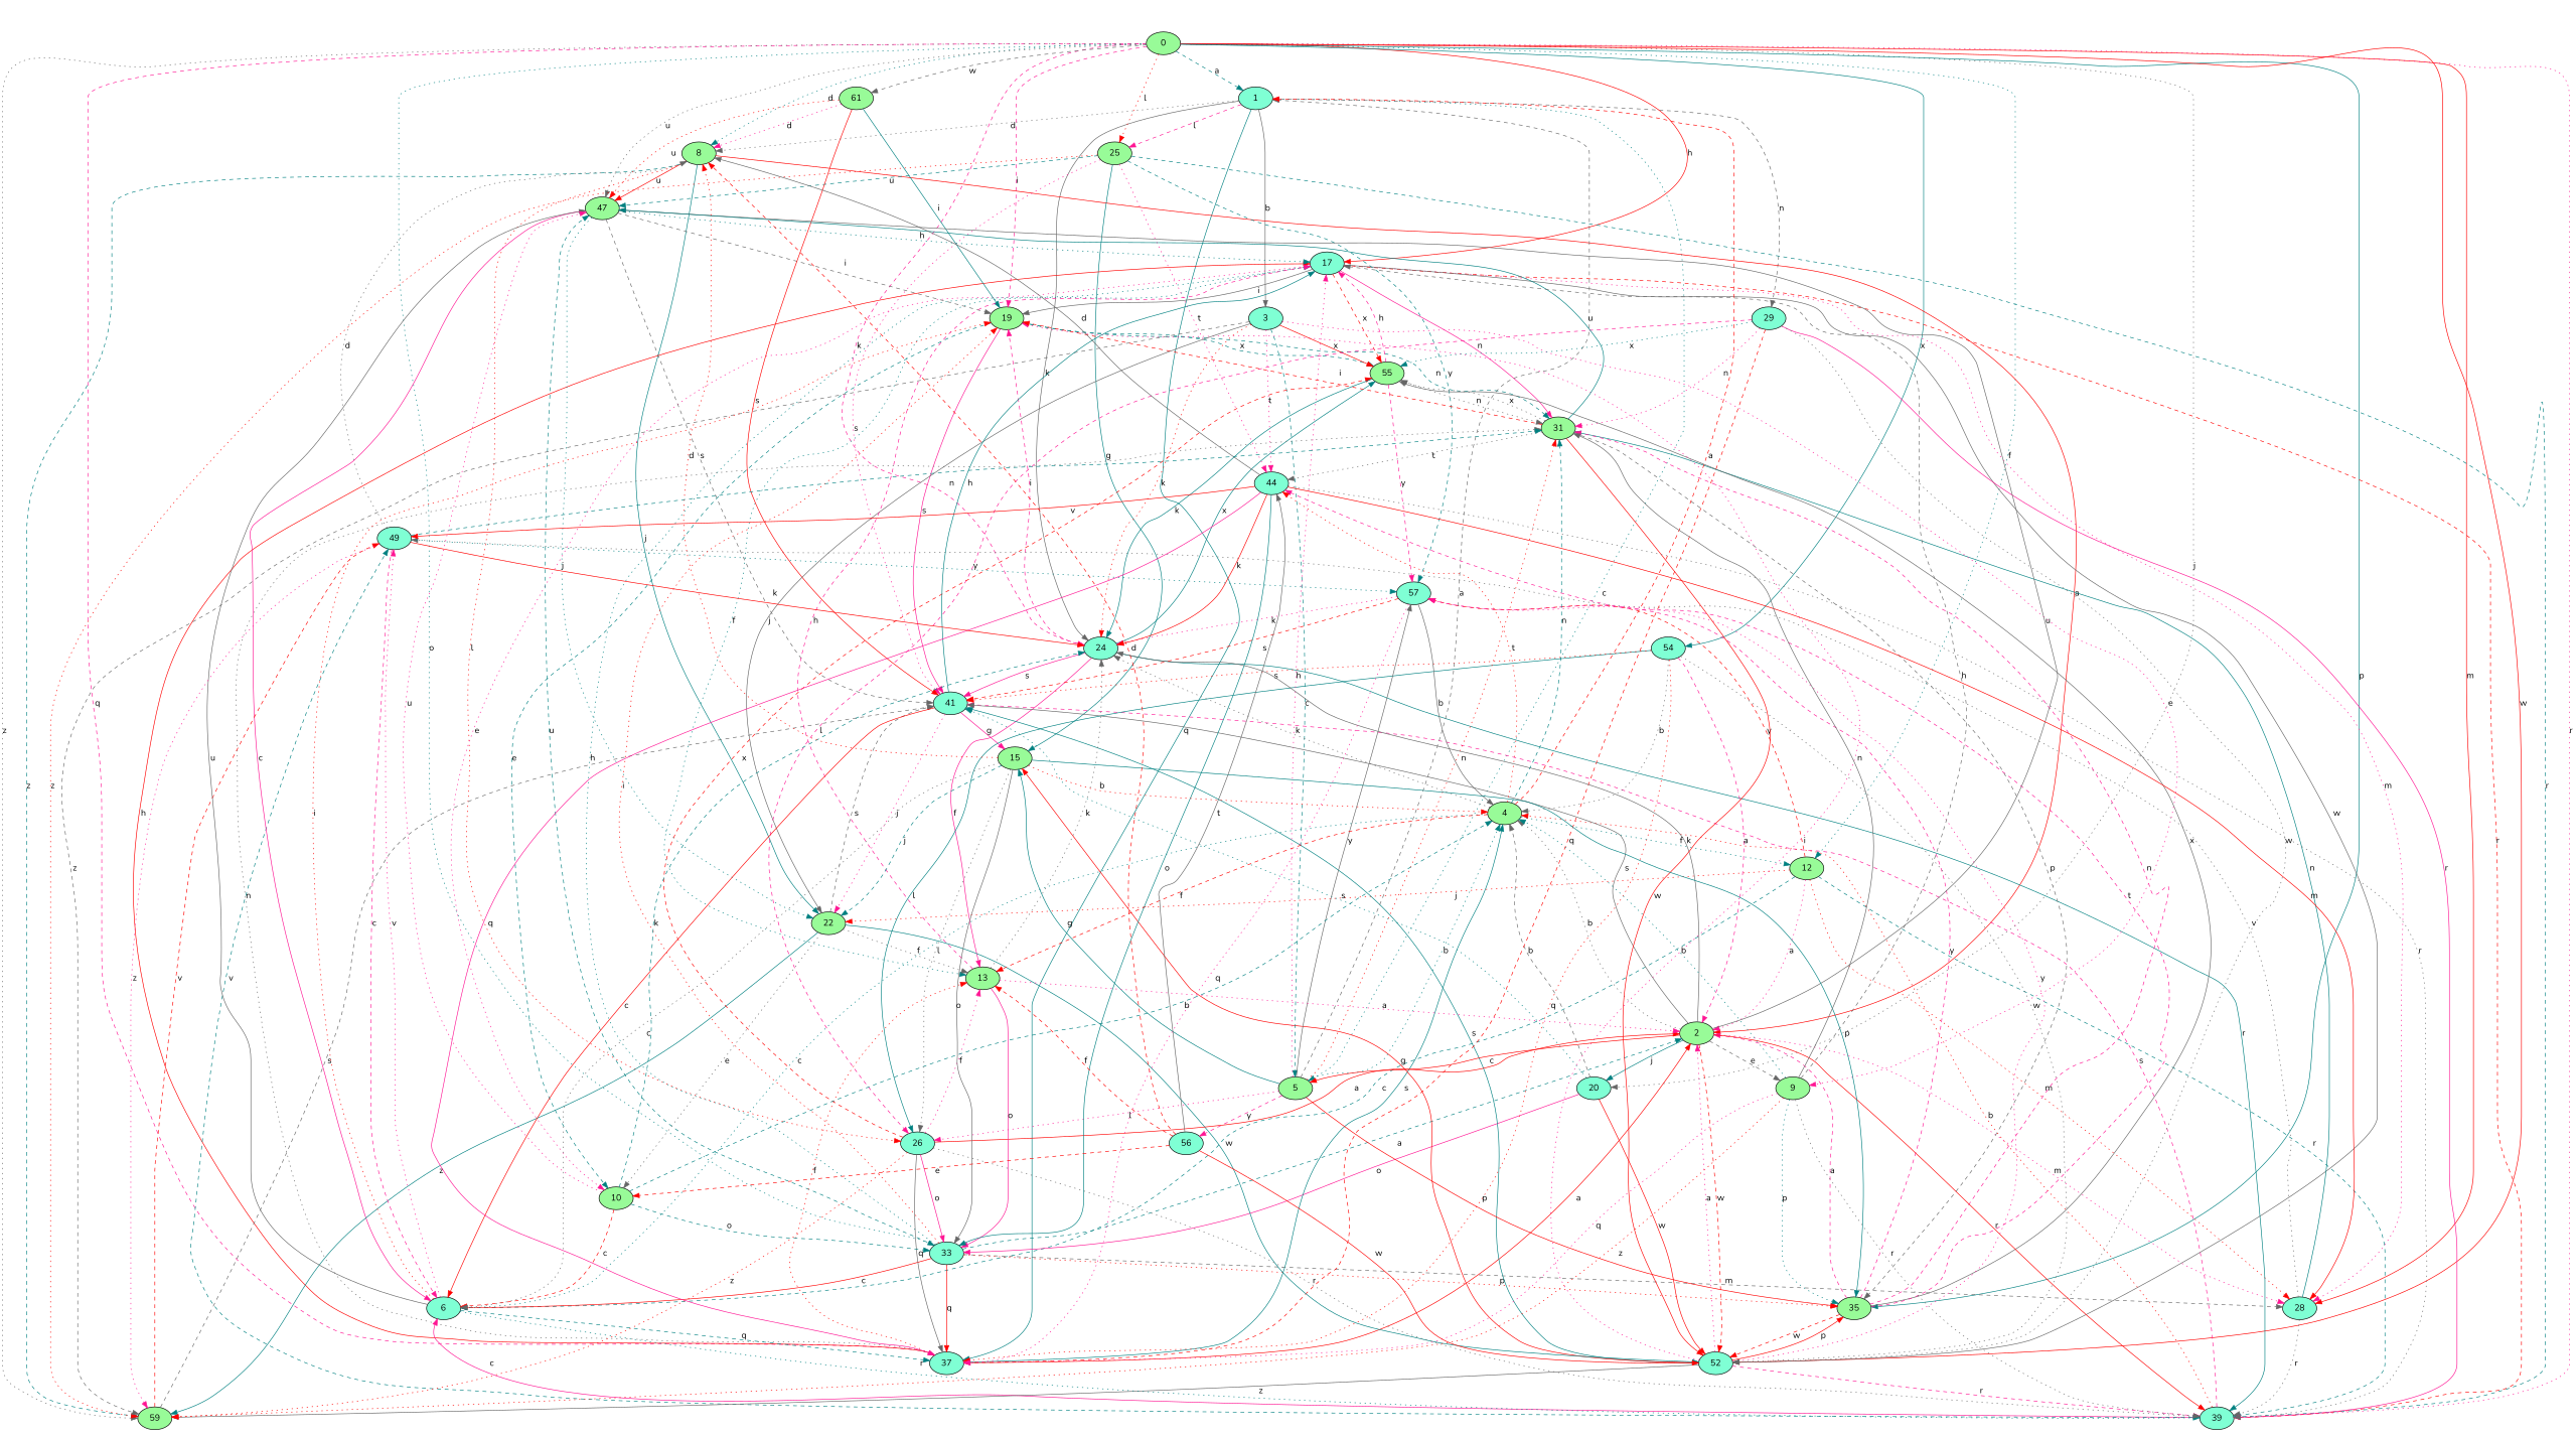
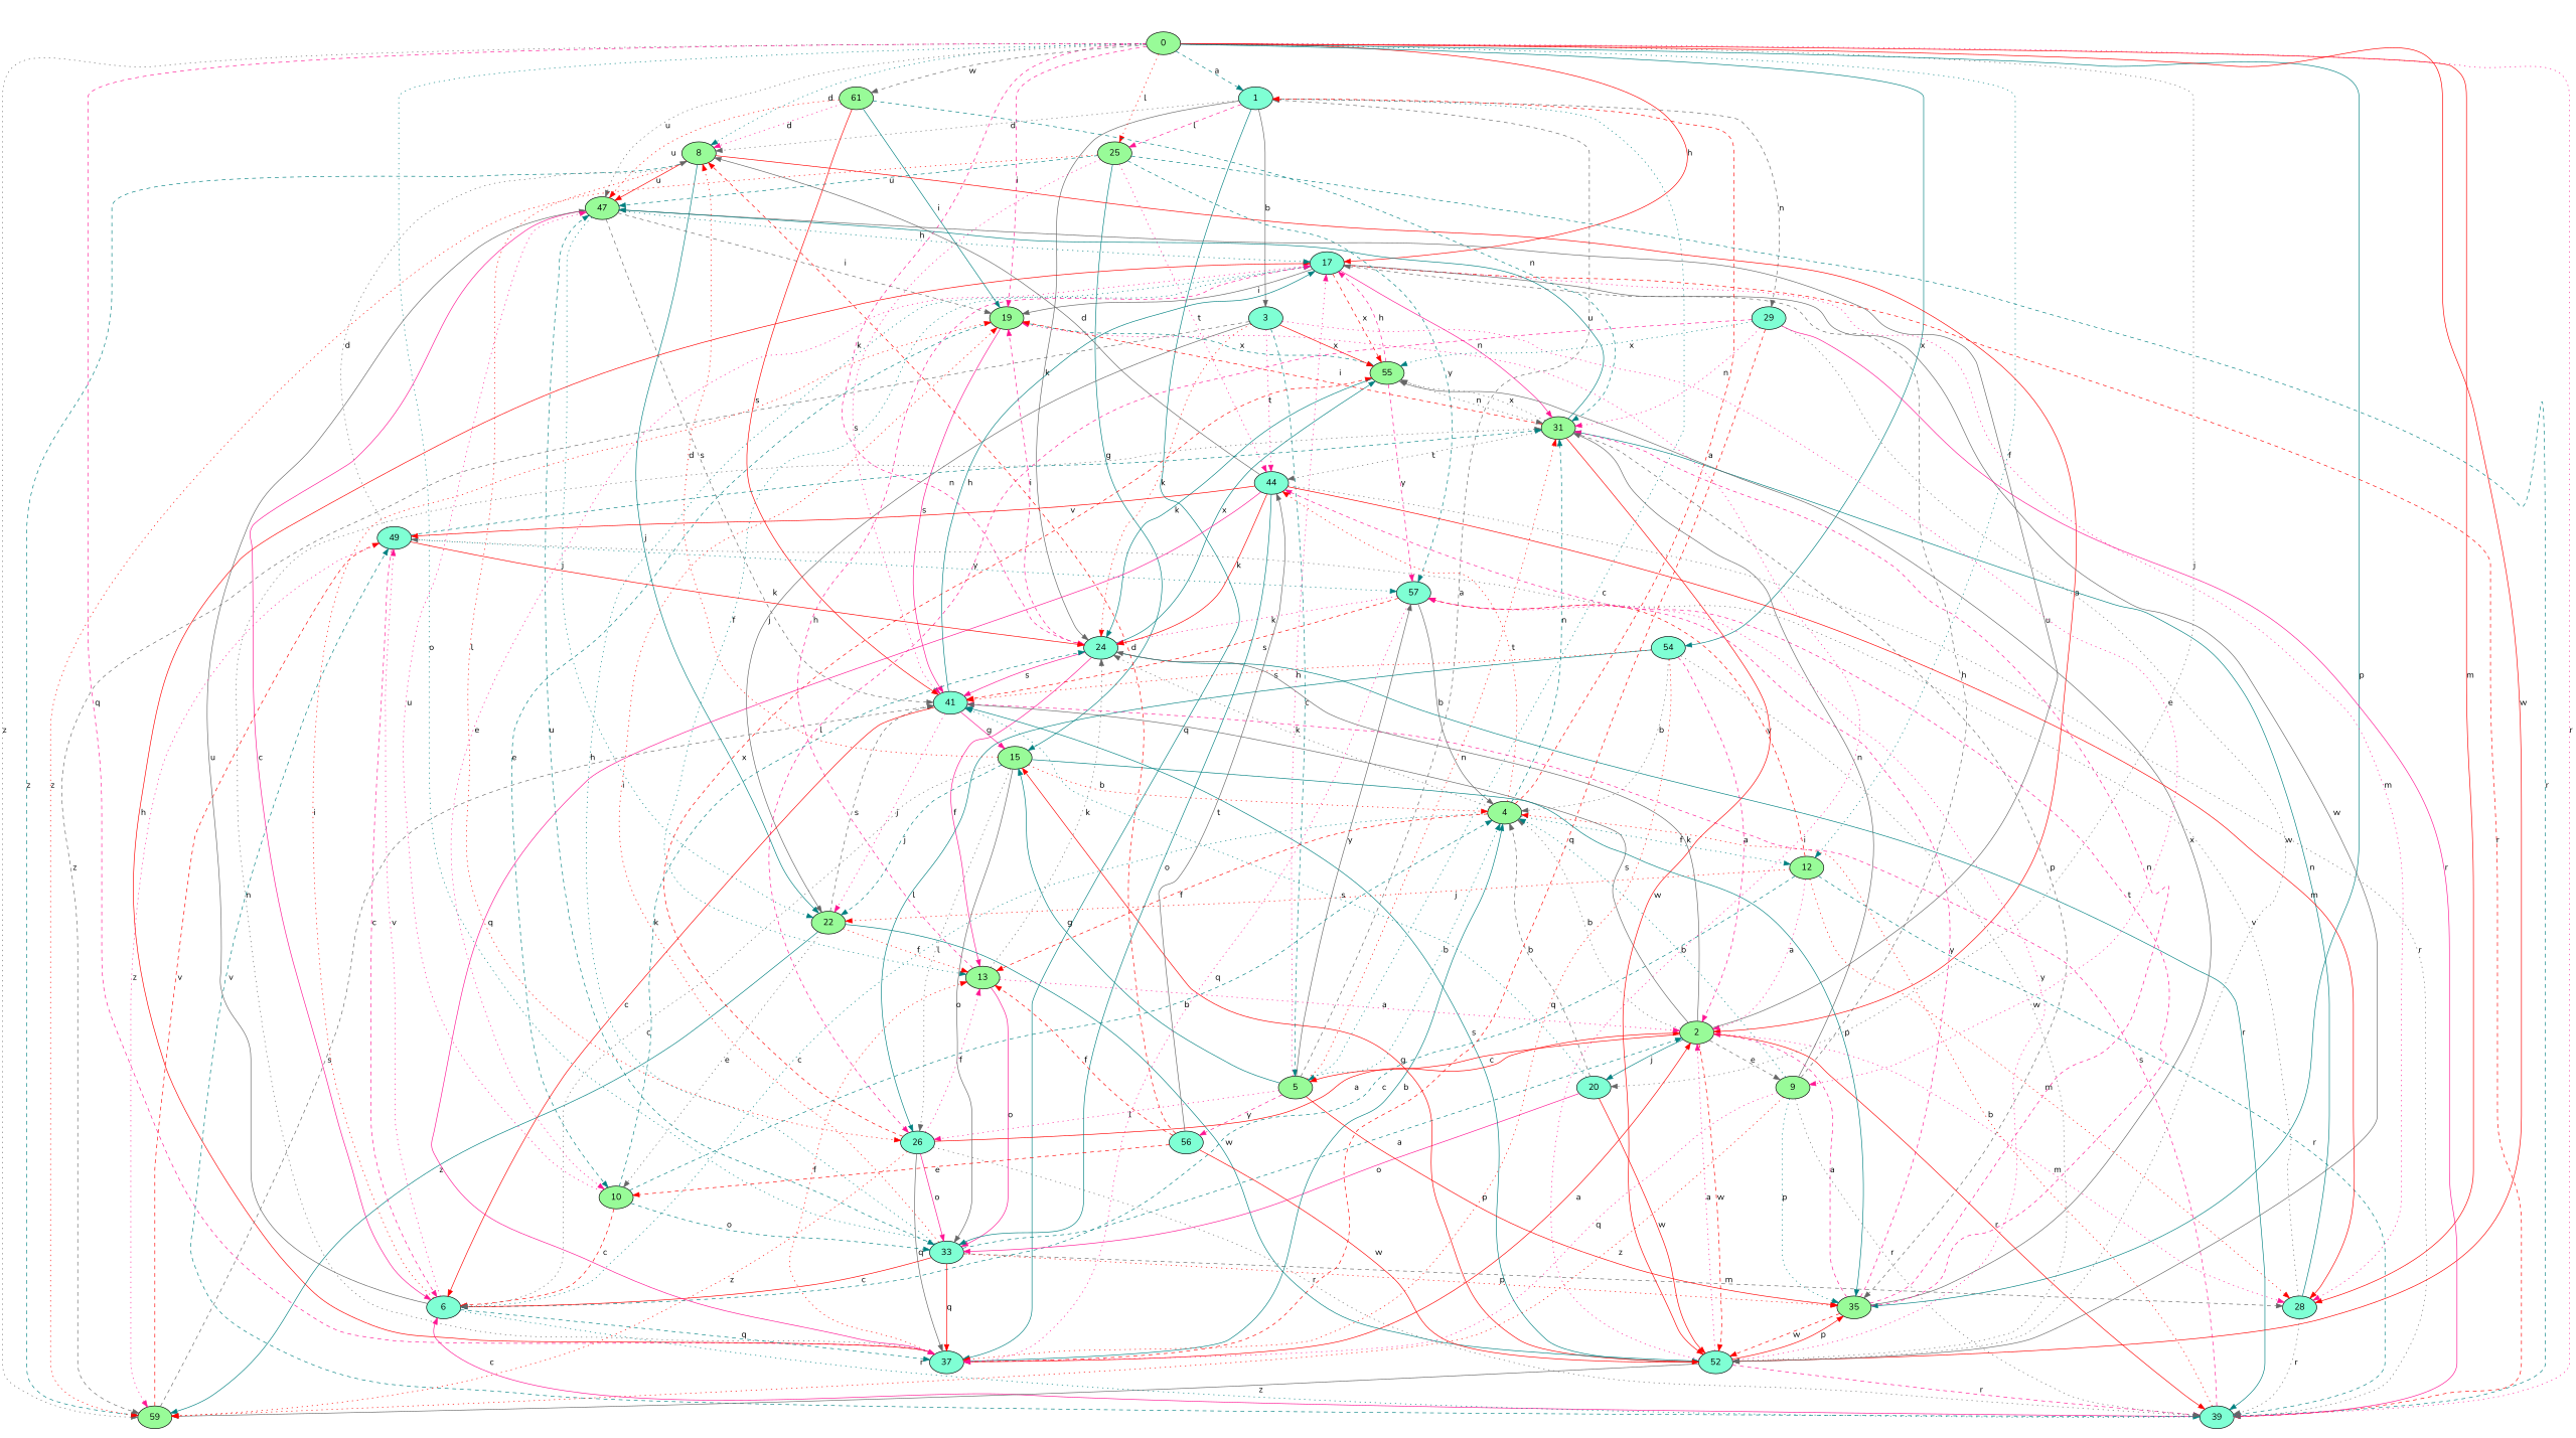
  strict digraph {
    fontname=Nunito
    node [fillcolor=aquamarine fontname=Nunito style=filled]
    edge [color=red fontname=Nunito style=dotted]
    1
    0 [fillcolor=palegreen]
    8 [fillcolor=palegreen]
    12 [fillcolor=palegreen]
    17
    19 [fillcolor=palegreen]
    20
    24
    25 [fillcolor=palegreen]
    28
    33
    35 [fillcolor=palegreen]
    37
    39
    47 [fillcolor=palegreen]
    n16 [fillcolor=palegreen label=61]
    52
    54
    59 [fillcolor=palegreen]
    3
    5 [fillcolor=palegreen]
    29
    2 [fillcolor=palegreen]
    22 [fillcolor=palegreen]
    26
    6
    57
    55 [fillcolor=palegreen]
    13 [fillcolor=palegreen]
    31 [fillcolor=palegreen]
    10 [fillcolor=palegreen]
    41
    4 [fillcolor=palegreen]
    44
    15 [fillcolor=palegreen]
    49
    9 [fillcolor=palegreen]
    56
    1 -> 8 [color=gray40 label=d]
    1 -> 24 [color=gray40 label=k style=solid]
    1 -> 25 [color=deeppink label=l style=dashed]
    1 -> 37 [color=teal label=q style=solid]
    1 -> 3 [color=gray40 label=b style=solid]
    1 -> 5 [color=teal label=c]
    1 -> 29 [color=gray40 label=n style=dashed]
    0 -> 1 [color=teal label=a style=dashed]
    0 -> 8 [color=teal label=d]
    0 -> 12 [color=teal label=f]
    0 -> 17 [label=h style=solid]
    0 -> 19 [color=deeppink label=i style=dashed]
    0 -> 20 [color=gray40 label=j]
    0 -> 24 [color=deeppink label=k style=dashed]
    0 -> 25 [label=l]
    0 -> 28 [label=m style=solid]
    0 -> 33 [color=teal label=o]
    0 -> 35 [color=teal label=p style=solid]
    0 -> 37 [color=deeppink label=q style=dashed]
    0 -> 39 [color=deeppink label=r]
    0 -> 47 [color=gray40 label=u]
    0 -> n16 [color=gray40 label=w style=dashed]
    0 -> 52 [label=w style=solid]
    0 -> 54 [color=teal label=x style=solid]
    0 -> 59 [color=gray40 label=z]
    8 -> 47 [label=u style=solid]
    8 -> 59 [color=teal label=z style=dashed]
    8 -> 2 [label=a style=solid]
    8 -> 22 [color=teal label=j style=solid]
    8 -> 26 [label=l]
    12 -> 28 [label=m]
    12 -> 39 [color=teal label=r style=dashed]
    12 -> 2 [color=deeppink label=a]
    12 -> 22 [label=j]
    12 -> 6 [color=teal label=c style=dashed]
    12 -> 57 [label=y style=dashed]
    17 -> 19 [color=gray40 label=i style=solid]
    17 -> 28 [color=deeppink label=m]
    17 -> 39 [label=r style=dashed]
    17 -> 52 [color=gray40 label=w style=solid]
    17 -> 55 [label=x style=dashed]
    17 -> 13 [color=teal label=f]
    17 -> 31 [color=deeppink label=n style=solid]
    17 -> 10 [color=deeppink label=e]
    19 -> 55 [color=teal label=x style=dashed]
-   19 -> 31 [color=teal label=n style=dashed]
+   n16 -> 31 [color=teal label=n style=dashed]
    19 -> 10 [color=teal label=e style=dashed]
    19 -> 41 [color=deeppink label=s style=solid]
    20 -> 33 [color=deeppink label=o style=solid]
    20 -> 52 [label=w style=solid]
    20 -> 41 [color=teal label=s]
    20 -> 4 [color=gray40 label=b style=dashed]
    24 -> 19 [color=deeppink label=i style=dashed]
    24 -> 39 [color=teal label=r style=solid]
    24 -> 55 [color=teal label=x style=solid]
    24 -> 13 [color=deeppink label=f style=solid]
    24 -> 41 [color=deeppink label=s style=solid]
    25 -> 39 [color=teal label=r style=dashed]
    25 -> 47 [color=teal label=u style=dashed]
    25 -> 59 [label=z]
    25 -> 57 [color=teal label=y style=dashed]
    25 -> 41 [color=deeppink label=s]
    25 -> 44 [color=deeppink label=t]
    25 -> 15 [color=teal label=g style=solid]
    28 -> 39 [color=gray40 label=r]
    28 -> 31 [color=teal label=n style=solid]
    28 -> 49 [color=gray40 label=v]
    33 -> 17 [color=teal label=h]
    33 -> 19 [label=i]
    33 -> 28 [color=gray40 label=m style=dashed]
    33 -> 35 [label=p]
    33 -> 37 [label=q style=solid]
    33 -> 47 [color=teal label=u style=dashed]
    33 -> 2 [color=teal label=a style=dashed]
    33 -> 6 [label=c style=solid]
    35 -> 52 [label=w style=dashed]
    35 -> 2 [color=deeppink label=a style=dashed]
    35 -> 57 [color=deeppink label=y style=dashed]
    35 -> 55 [color=gray40 label=x style=solid]
    35 -> 31 [color=deeppink label=n style=dashed]
    35 -> 44 [color=deeppink label=t style=dashed]
    37 -> 17 [label=h style=solid]
    37 -> 2 [label=a style=solid]
    37 -> 13 [label=f]
    37 -> 31 [color=gray40 label=n]
-   37 -> 4 [color=teal label=s style=solid]
+   37 -> 4 [color=teal label=b style=solid]
    39 -> 6 [color=deeppink label=c style=solid]
    39 -> 41 [color=deeppink label=s style=dashed]
    39 -> 4 [label=b]
    39 -> 49 [color=teal label=v style=dashed]
    47 -> 17 [color=teal label=h]
    47 -> 19 [color=gray40 label=i style=dashed]
    47 -> 22 [color=teal label=j]
    47 -> 6 [color=deeppink label=c style=solid]
    47 -> 41 [color=gray40 label=s style=dashed]
    n16 -> 8 [color=deeppink label=d]
    n16 -> 19 [color=teal label=i style=solid]
    n16 -> 47 [label=u]
    n16 -> 41 [label=s style=solid]
    52 -> 19 [color=deeppink label=i]
    52 -> 35 [label=p style=solid]
    52 -> 39 [color=deeppink label=r style=dashed]
    52 -> 59 [color=gray40 label=z style=solid]
    52 -> 2 [color=deeppink label=a]
    52 -> 57 [color=deeppink label=y]
    52 -> 41 [color=teal label=s style=solid]
    52 -> 15 [label=g style=solid]
    54 -> 37 [label=q]
    54 -> 52 [color=gray40 label=w]
    54 -> 2 [color=deeppink label=a style=dashed]
    54 -> 26 [color=teal label=l style=solid]
    54 -> 41 [label=s]
    54 -> 4 [color=gray40 label=b]
    59 -> 41 [color=gray40 label=s style=dashed]
    59 -> 49 [label=v style=dashed]
    3 -> 24 [label=k]
    3 -> 59 [color=gray40 label=z style=dashed]
    3 -> 5 [color=teal label=c style=dashed]
    3 -> 22 [color=gray40 label=j style=solid]
    3 -> 55 [label=x style=solid]
    3 -> 44 [color=deeppink label=t]
    3 -> 9 [color=deeppink label=e]
    5 -> 1 [color=gray40 label=a style=dashed]
    5 -> 17 [color=deeppink label=h]
    5 -> 35 [label=p style=solid]
    5 -> 26 [color=deeppink label=l]
    5 -> 57 [color=gray40 label=y style=solid]
    5 -> 31 [label=n]
    5 -> 4 [color=teal label=b]
    5 -> 15 [color=teal label=g style=solid]
    5 -> 56 [color=deeppink label=y style=dashed]
    29 -> 37 [label=q style=dashed]
    29 -> 39 [color=deeppink label=r style=solid]
    29 -> 52 [color=gray40 label=w]
    29 -> 26 [color=deeppink label=l style=dashed]
    29 -> 55 [color=teal label=x]
    29 -> 31 [color=deeppink label=n]
    2 -> 20 [color=teal label=j style=solid]
    2 -> 24 [color=gray40 label=k style=solid]
    2 -> 28 [color=deeppink label=m]
    2 -> 39 [label=r style=solid]
    2 -> 47 [color=gray40 label=u style=solid]
    2 -> 52 [label=w style=dashed]
    2 -> 5 [label=c style=solid]
    2 -> 41 [color=gray40 label=s style=solid]
    2 -> 4 [color=gray40 label=b]
    2 -> 9 [color=gray40 label=e style=dashed]
    22 -> 52 [color=teal label=w style=solid]
    22 -> 59 [color=teal label=z style=solid]
-   22 -> 13 [color=gray40 label=f]
+   22 -> 13 [label=f]
    22 -> 10 [color=gray40 label=e]
    22 -> 41 [color=gray40 label=s style=dashed]
    26 -> 33 [color=deeppink label=o style=solid]
    26 -> 37 [color=gray40 label=q style=solid]
    26 -> 39 [color=gray40 label=r]
    26 -> 59 [label=z]
    26 -> 2 [label=a style=solid]
    26 -> 55 [label=x style=dashed]
    26 -> 13 [color=deeppink label=f]
    6 -> 19 [label=i]
    6 -> 37 [color=teal label=q style=dashed]
    6 -> 39 [color=teal label=r]
    6 -> 47 [color=gray40 label=u style=solid]
    6 -> 49 [color=deeppink label=v]
    57 -> 24 [color=deeppink label=k]
    57 -> 37 [color=deeppink label=q]
    57 -> 41 [label=s style=dashed]
    57 -> 4 [color=gray40 label=b style=solid]
    55 -> 17 [color=deeppink label=h style=dashed]
    55 -> 24 [color=teal label=k style=solid]
    55 -> 57 [color=deeppink label=y style=dashed]
    55 -> 31 [color=gray40 label=n]
    13 -> 17 [color=deeppink label=h style=dashed]
    13 -> 24 [color=gray40 label=k]
    13 -> 33 [color=deeppink label=o style=solid]
    13 -> 2 [color=deeppink label=a]
    31 -> 19 [label=i style=dashed]
    31 -> 35 [color=gray40 label=p style=dashed]
    31 -> 47 [color=teal label=u style=solid]
    31 -> 52 [label=w style=solid]
    31 -> 55 [color=gray40 label=x]
    31 -> 44 [color=gray40 label=t]
    10 -> 24 [color=teal label=k style=dashed]
    10 -> 33 [color=teal label=o style=dashed]
    10 -> 47 [color=deeppink label=u]
    10 -> 6 [label=c style=dashed]
    10 -> 4 [color=teal label=b style=dashed]
    41 -> 17 [color=teal label=h style=solid]
    41 -> 22 [color=deeppink label=j]
    41 -> 6 [label=c style=solid]
    41 -> 15 [color=deeppink label=g style=solid]
    4 -> 1 [label=a style=dashed]
    4 -> 12 [color=teal label=f]
    4 -> 24 [color=gray40 label=k]
    4 -> 6 [color=teal label=c]
    4 -> 13 [label=f style=dashed]
    4 -> 31 [color=teal label=n style=dashed]
    4 -> 44 [label=t]
    44 -> 8 [color=gray40 label=d style=solid]
    44 -> 24 [label=k style=solid]
    44 -> 28 [label=m style=solid]
    44 -> 33 [color=teal label=o style=solid]
    44 -> 37 [color=deeppink label=q style=solid]
    44 -> 39 [color=gray40 label=r]
    44 -> 49 [label=v style=solid]
    15 -> 8 [label=d]
    15 -> 33 [color=gray40 label=o style=solid]
    15 -> 35 [color=teal label=p style=solid]
    15 -> 22 [color=teal label=j style=dashed]
    15 -> 26 [color=gray40 label=l]
    15 -> 6 [color=gray40 label=c]
    15 -> 4 [label=b]
    49 -> 8 [color=gray40 label=d]
    49 -> 24 [label=k style=solid]
    49 -> 59 [color=deeppink label=z]
    49 -> 6 [color=deeppink label=c style=dashed]
    49 -> 57 [color=teal label=y]
    49 -> 31 [color=teal label=n style=dashed]
    9 -> 17 [color=gray40 label=h style=dashed]
    9 -> 35 [color=teal label=p]
    9 -> 37 [color=deeppink label=q]
    9 -> 39 [color=gray40 label=r]
    9 -> 59 [label=z]
    9 -> 31 [color=gray40 label=n style=solid]
    9 -> 4 [color=teal label=b]
    56 -> 8 [label=d style=dashed]
    56 -> 52 [label=w style=solid]
    56 -> 13 [label=f style=dashed]
    56 -> 10 [label=e style=dashed]
    56 -> 44 [color=gray40 label=t style=solid]
  }
